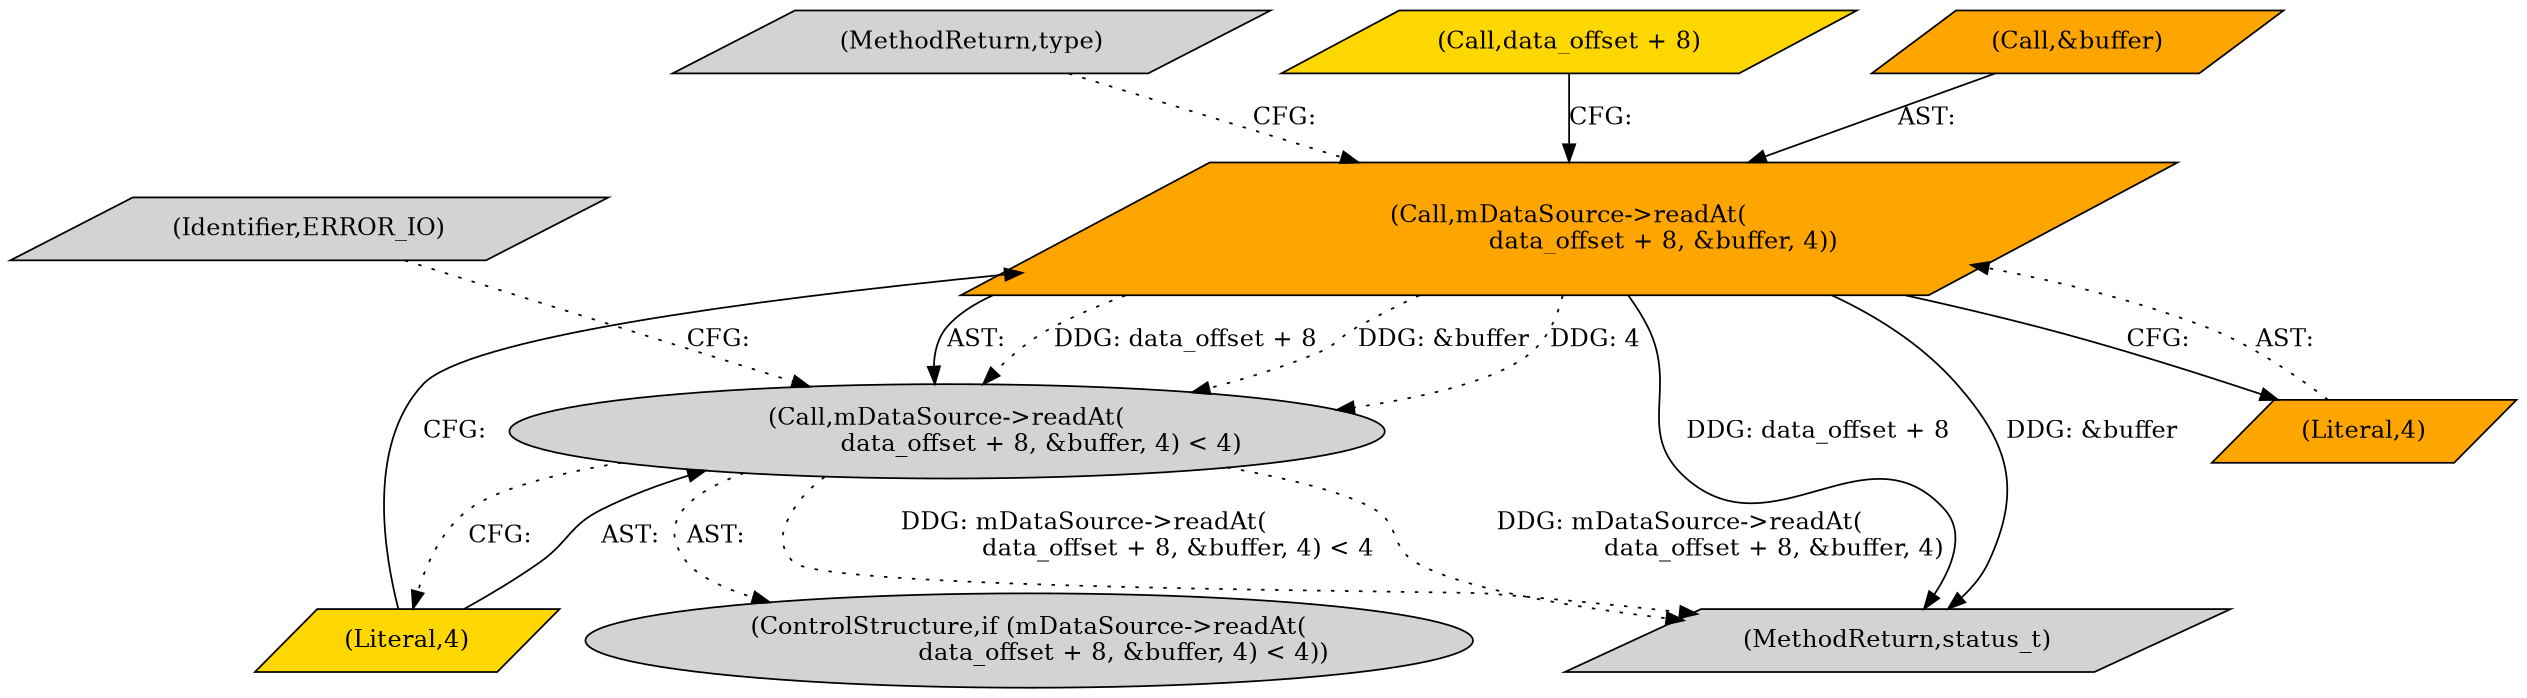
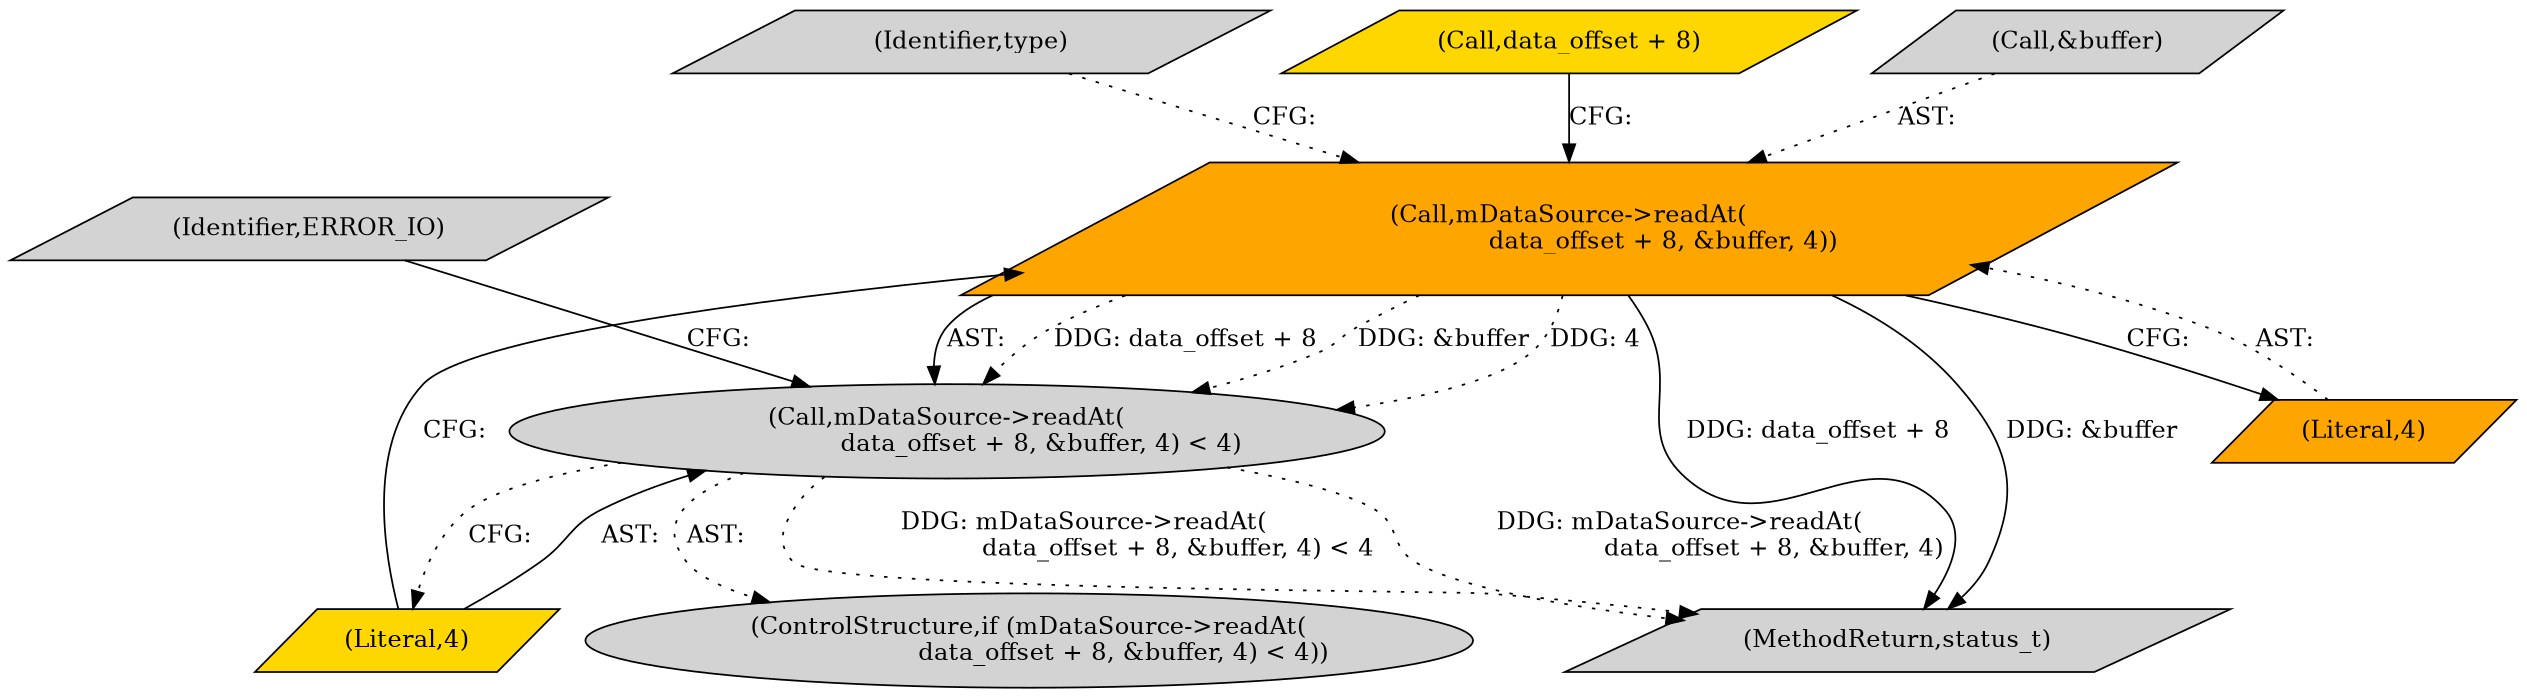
  digraph {
    node [fillcolor=lightgrey shape=parallelogram style=filled]
    edge [style=dotted]
    n1 [fillcolor=orange label="(Call,mDataSource->readAt(\n                        data_offset + 8, &buffer, 4))"]
    n2 [label="(Call,mDataSource->readAt(\n                        data_offset + 8, &buffer, 4) < 4)" shape=ellipse]
    n3 [fillcolor=orange label="(Literal,4)"]
    n4 [label="(MethodReturn,status_t)"]
    n5 [fillcolor=gold label="(Literal,4)"]
    n6 [label="(ControlStructure,if (mDataSource->readAt(\n                        data_offset + 8, &buffer, 4) < 4))" shape=ellipse]
-   n7 [label="(MethodReturn,type)"]
+   n7 [label="(Identifier,type)"]
    n8 [fillcolor=gold label="(Call,data_offset + 8)"]
-   n9 [fillcolor=orange label="(Call,&buffer)"]
+   n9 [label="(Call,&buffer)"]
    n10 [label="(Identifier,ERROR_IO)"]
    n1 -> n2 [label="AST: " style=solid]
    n1 -> n2 [label="DDG: data_offset + 8"]
    n1 -> n2 [label="DDG: &buffer"]
    n1 -> n2 [label="DDG: 4"]
    n1 -> n3 [label="CFG: " style=solid]
    n1 -> n4 [label="DDG: &buffer" style=solid]
    n1 -> n4 [label="DDG: data_offset + 8" style=solid]
    n2 -> n4 [label="DDG: mDataSource->readAt(\n                        data_offset + 8, &buffer, 4) < 4"]
    n2 -> n4 [label="DDG: mDataSource->readAt(\n                        data_offset + 8, &buffer, 4)"]
    n2 -> n5 [label="CFG: "]
    n2 -> n6 [label="AST: "]
    n3 -> n1 [label="AST: "]
    n5 -> n1 [label="CFG: " style=solid]
    n5 -> n2 [label="AST: " style=solid]
    n7 -> n1 [label="CFG: "]
    n8 -> n1 [label="CFG: " style=solid]
-   n9 -> n1 [label="AST: " style=solid]
-   n10 -> n2 [label="CFG: "]
+   n9 -> n1 [label="AST: "]
+   n10 -> n2 [label="CFG: " style=solid]
  }
